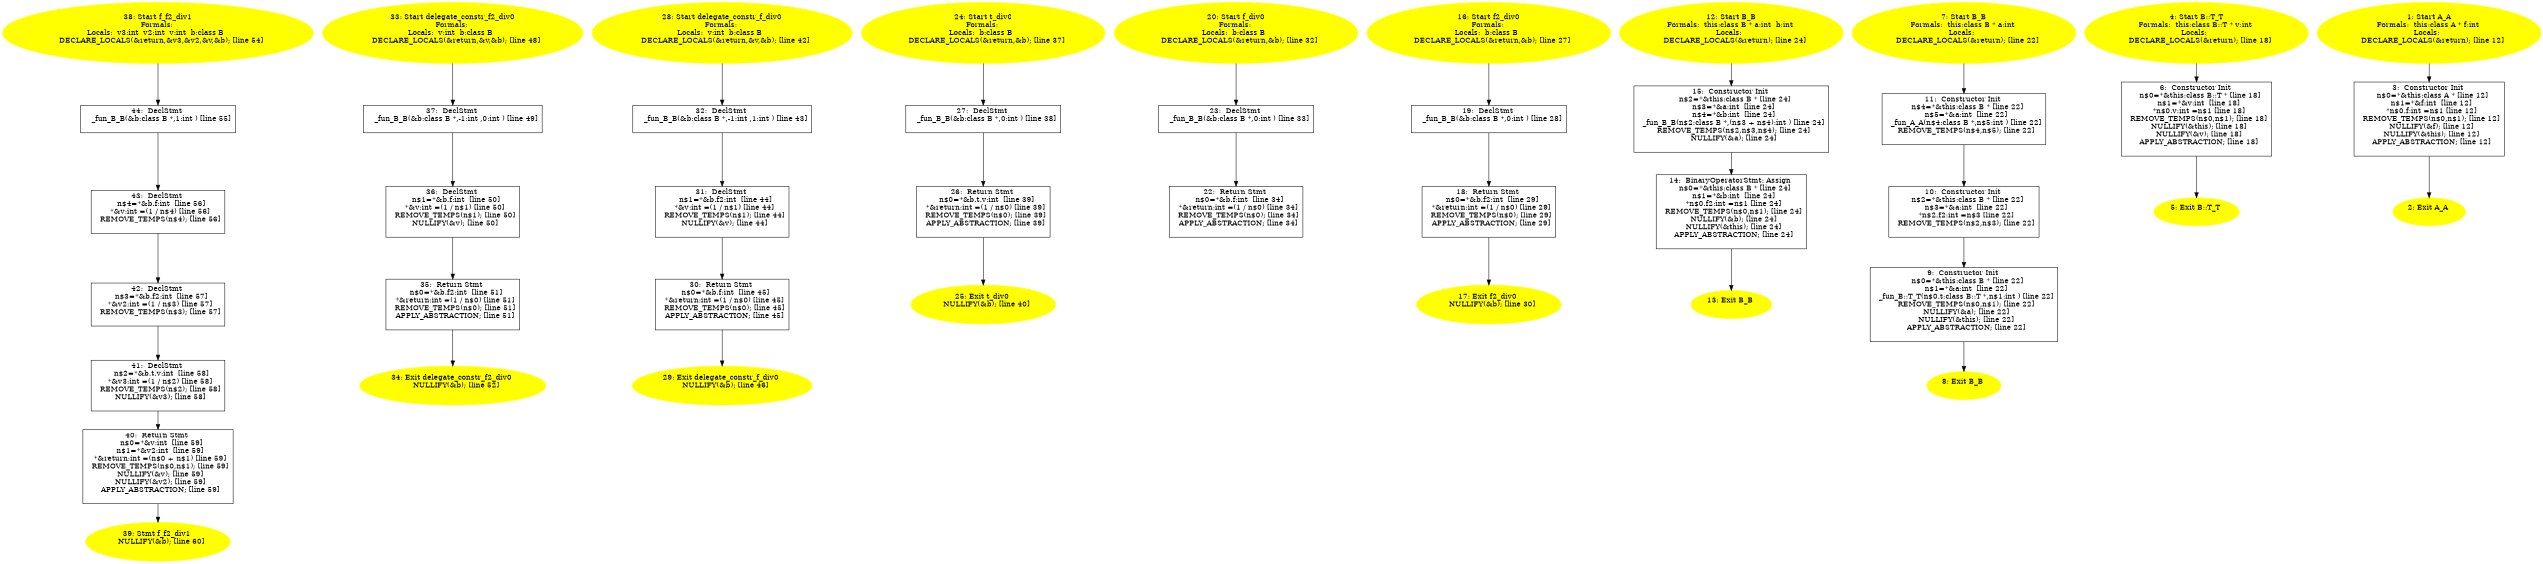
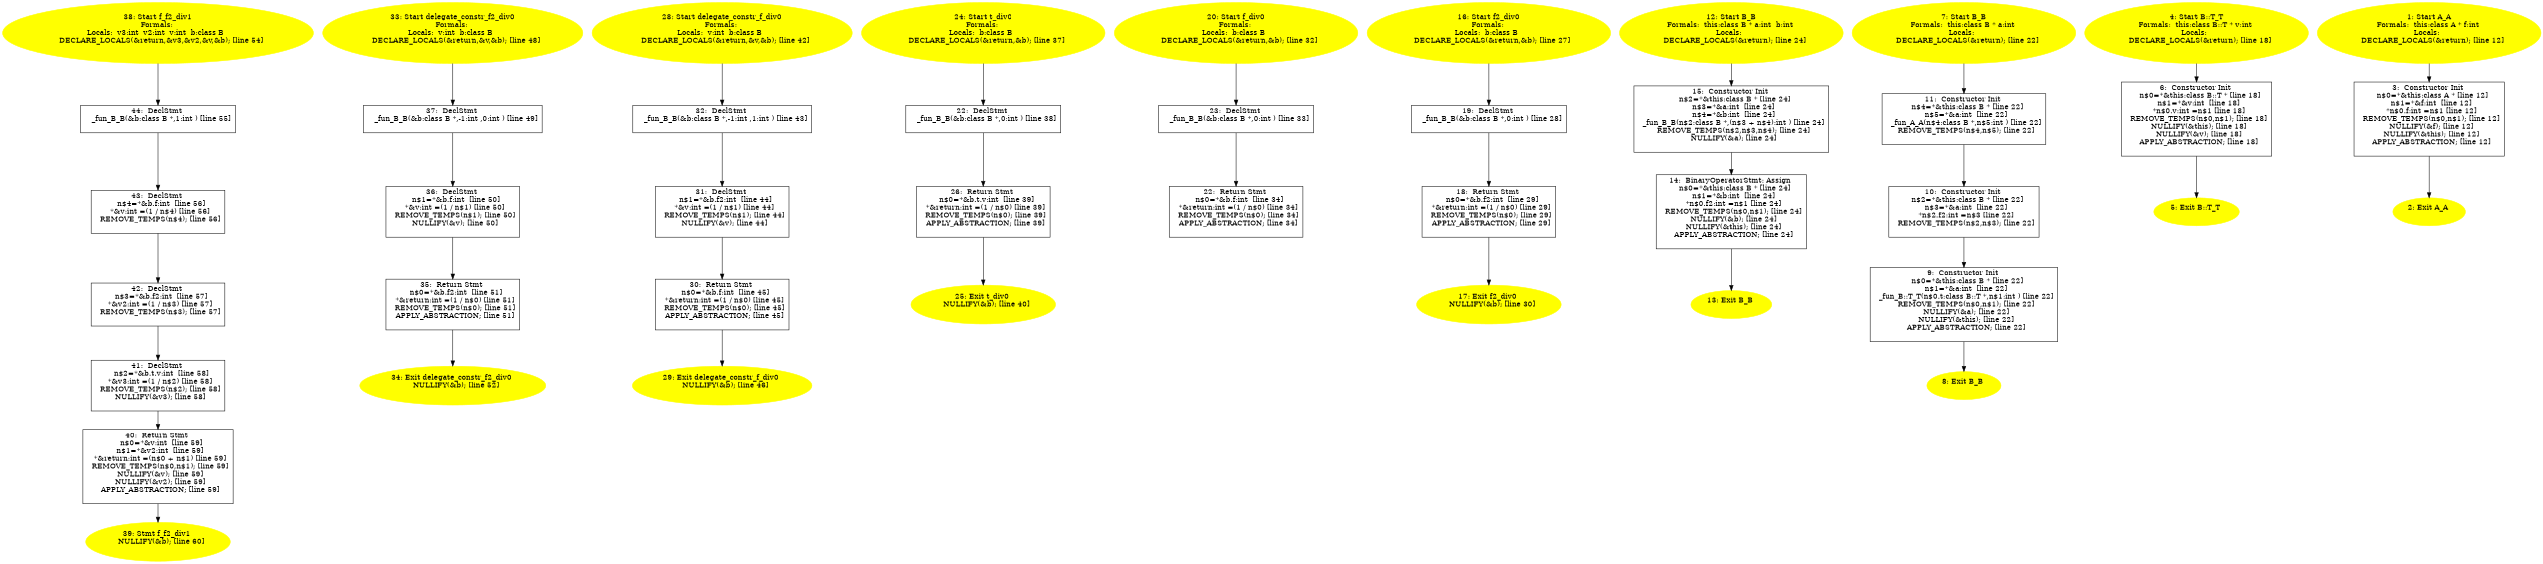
  digraph {
    node [shape=box]
    n1 [label="44:  DeclStmt \n   _fun_B_B(&b:class B *,1:int ) [line 55]\n "]
    n2 [label="43:  DeclStmt \n   n$4=*&b.f:int  [line 56]\n  *&v:int =(1 / n$4) [line 56]\n  REMOVE_TEMPS(n$4); [line 56]\n "]
    n3 [label="42:  DeclStmt \n   n$3=*&b.f2:int  [line 57]\n  *&v2:int =(1 / n$3) [line 57]\n  REMOVE_TEMPS(n$3); [line 57]\n "]
    n4 [label="41:  DeclStmt \n   n$2=*&b.t.v:int  [line 58]\n  *&v3:int =(1 / n$2) [line 58]\n  REMOVE_TEMPS(n$2); [line 58]\n  NULLIFY(&v3); [line 58]\n "]
    n5 [label="40:  Return Stmt \n   n$0=*&v:int  [line 59]\n  n$1=*&v2:int  [line 59]\n  *&return:int =(n$0 + n$1) [line 59]\n  REMOVE_TEMPS(n$0,n$1); [line 59]\n  NULLIFY(&v); [line 59]\n  NULLIFY(&v2); [line 59]\n  APPLY_ABSTRACTION; [line 59]\n "]
    n6 [color=yellow label="39: Stmt f_f2_div1 \n   NULLIFY(&b); [line 60]\n " style=filled shape=""]
    n7 [color=yellow label="38: Start f_f2_div1\nFormals: \nLocals:  v3:int  v2:int  v:int  b:class B  \n   DECLARE_LOCALS(&return,&v3,&v2,&v,&b); [line 54]\n " style=filled shape=""]
    n8 [label="37:  DeclStmt \n   _fun_B_B(&b:class B *,-1:int ,0:int ) [line 49]\n "]
    n9 [label="36:  DeclStmt \n   n$1=*&b.f:int  [line 50]\n  *&v:int =(1 / n$1) [line 50]\n  REMOVE_TEMPS(n$1); [line 50]\n  NULLIFY(&v); [line 50]\n "]
    n10 [label="35:  Return Stmt \n   n$0=*&b.f2:int  [line 51]\n  *&return:int =(1 / n$0) [line 51]\n  REMOVE_TEMPS(n$0); [line 51]\n  APPLY_ABSTRACTION; [line 51]\n "]
    n11 [color=yellow label="34: Exit delegate_constr_f2_div0 \n   NULLIFY(&b); [line 52]\n " style=filled shape=""]
    n12 [color=yellow label="33: Start delegate_constr_f2_div0\nFormals: \nLocals:  v:int  b:class B  \n   DECLARE_LOCALS(&return,&v,&b); [line 48]\n " style=filled shape=""]
    n13 [label="32:  DeclStmt \n   _fun_B_B(&b:class B *,-1:int ,1:int ) [line 43]\n "]
    n14 [label="31:  DeclStmt \n   n$1=*&b.f2:int  [line 44]\n  *&v:int =(1 / n$1) [line 44]\n  REMOVE_TEMPS(n$1); [line 44]\n  NULLIFY(&v); [line 44]\n "]
    n15 [label="30:  Return Stmt \n   n$0=*&b.f:int  [line 45]\n  *&return:int =(1 / n$0) [line 45]\n  REMOVE_TEMPS(n$0); [line 45]\n  APPLY_ABSTRACTION; [line 45]\n "]
    n16 [color=yellow label="29: Exit delegate_constr_f_div0 \n   NULLIFY(&b); [line 46]\n " style=filled shape=""]
    n17 [color=yellow label="28: Start delegate_constr_f_div0\nFormals: \nLocals:  v:int  b:class B  \n   DECLARE_LOCALS(&return,&v,&b); [line 42]\n " style=filled shape=""]
-   n18 [label="27:  DeclStmt \n   _fun_B_B(&b:class B *,0:int ) [line 38]\n "]
+   n18 [label="22:  DeclStmt \n   _fun_B_B(&b:class B *,0:int ) [line 38]\n "]
    n19 [label="26:  Return Stmt \n   n$0=*&b.t.v:int  [line 39]\n  *&return:int =(1 / n$0) [line 39]\n  REMOVE_TEMPS(n$0); [line 39]\n  APPLY_ABSTRACTION; [line 39]\n "]
    n20 [color=yellow label="25: Exit t_div0 \n   NULLIFY(&b); [line 40]\n " style=filled shape=""]
    n21 [color=yellow label="24: Start t_div0\nFormals: \nLocals:  b:class B  \n   DECLARE_LOCALS(&return,&b); [line 37]\n " style=filled shape=""]
    n22 [label="23:  DeclStmt \n   _fun_B_B(&b:class B *,0:int ) [line 33]\n "]
    n23 [label="22:  Return Stmt \n   n$0=*&b.f:int  [line 34]\n  *&return:int =(1 / n$0) [line 34]\n  REMOVE_TEMPS(n$0); [line 34]\n  APPLY_ABSTRACTION; [line 34]\n "]
    n24 [color=yellow label="20: Start f_div0\nFormals: \nLocals:  b:class B  \n   DECLARE_LOCALS(&return,&b); [line 32]\n " style=filled shape=""]
    n25 [label="19:  DeclStmt \n   _fun_B_B(&b:class B *,0:int ) [line 28]\n "]
    n26 [label="18:  Return Stmt \n   n$0=*&b.f2:int  [line 29]\n  *&return:int =(1 / n$0) [line 29]\n  REMOVE_TEMPS(n$0); [line 29]\n  APPLY_ABSTRACTION; [line 29]\n "]
    n27 [color=yellow label="17: Exit f2_div0 \n   NULLIFY(&b); [line 30]\n " style=filled shape=""]
    n28 [color=yellow label="16: Start f2_div0\nFormals: \nLocals:  b:class B  \n   DECLARE_LOCALS(&return,&b); [line 27]\n " style=filled shape=""]
    n29 [label="15:  Constructor Init \n   n$2=*&this:class B * [line 24]\n  n$3=*&a:int  [line 24]\n  n$4=*&b:int  [line 24]\n  _fun_B_B(n$2:class B *,(n$3 + n$4):int ) [line 24]\n  REMOVE_TEMPS(n$2,n$3,n$4); [line 24]\n  NULLIFY(&a); [line 24]\n "]
    n30 [label="14:  BinaryOperatorStmt: Assign \n   n$0=*&this:class B * [line 24]\n  n$1=*&b:int  [line 24]\n  *n$0.f2:int =n$1 [line 24]\n  REMOVE_TEMPS(n$0,n$1); [line 24]\n  NULLIFY(&b); [line 24]\n  NULLIFY(&this); [line 24]\n  APPLY_ABSTRACTION; [line 24]\n "]
    n31 [color=yellow label="13: Exit B_B \n  " style=filled shape=""]
    n32 [color=yellow label="12: Start B_B\nFormals:  this:class B * a:int  b:int \nLocals:  \n   DECLARE_LOCALS(&return); [line 24]\n " style=filled shape=""]
    n33 [label="11:  Constructor Init \n   n$4=*&this:class B * [line 22]\n  n$5=*&a:int  [line 22]\n  _fun_A_A(n$4:class B *,n$5:int ) [line 22]\n  REMOVE_TEMPS(n$4,n$5); [line 22]\n "]
    n34 [label="10:  Constructor Init \n   n$2=*&this:class B * [line 22]\n  n$3=*&a:int  [line 22]\n  *n$2.f2:int =n$3 [line 22]\n  REMOVE_TEMPS(n$2,n$3); [line 22]\n "]
    n35 [label="9:  Constructor Init \n   n$0=*&this:class B * [line 22]\n  n$1=*&a:int  [line 22]\n  _fun_B::T_T(n$0.t:class B::T *,n$1:int ) [line 22]\n  REMOVE_TEMPS(n$0,n$1); [line 22]\n  NULLIFY(&a); [line 22]\n  NULLIFY(&this); [line 22]\n  APPLY_ABSTRACTION; [line 22]\n "]
    n36 [color=yellow label="8: Exit B_B \n  " style=filled shape=""]
    n37 [color=yellow label="7: Start B_B\nFormals:  this:class B * a:int \nLocals:  \n   DECLARE_LOCALS(&return); [line 22]\n " style=filled shape=""]
    n38 [label="6:  Constructor Init \n   n$0=*&this:class B::T * [line 18]\n  n$1=*&v:int  [line 18]\n  *n$0.v:int =n$1 [line 18]\n  REMOVE_TEMPS(n$0,n$1); [line 18]\n  NULLIFY(&this); [line 18]\n  NULLIFY(&v); [line 18]\n  APPLY_ABSTRACTION; [line 18]\n "]
    n39 [color=yellow label="5: Exit B::T_T \n  " style=filled shape=""]
    n40 [color=yellow label="4: Start B::T_T\nFormals:  this:class B::T * v:int \nLocals:  \n   DECLARE_LOCALS(&return); [line 18]\n " style=filled shape=""]
    n41 [label="3:  Constructor Init \n   n$0=*&this:class A * [line 12]\n  n$1=*&f:int  [line 12]\n  *n$0.f:int =n$1 [line 12]\n  REMOVE_TEMPS(n$0,n$1); [line 12]\n  NULLIFY(&f); [line 12]\n  NULLIFY(&this); [line 12]\n  APPLY_ABSTRACTION; [line 12]\n "]
    n42 [color=yellow label="2: Exit A_A \n  " style=filled shape=""]
    n43 [color=yellow label="1: Start A_A\nFormals:  this:class A * f:int \nLocals:  \n   DECLARE_LOCALS(&return); [line 12]\n " style=filled shape=""]
    n1 -> n2
    n2 -> n3
    n3 -> n4
    n4 -> n5
    n5 -> n6
    n7 -> n1
    n8 -> n9
    n9 -> n10
    n10 -> n11
    n12 -> n8
    n13 -> n14
    n14 -> n15
    n15 -> n16
    n17 -> n13
    n18 -> n19
    n19 -> n20
    n21 -> n18
    n22 -> n23
    n24 -> n22
    n25 -> n26
    n26 -> n27
    n28 -> n25
    n29 -> n30
    n30 -> n31
    n32 -> n29
    n33 -> n34
    n34 -> n35
    n35 -> n36
    n37 -> n33
    n38 -> n39
    n40 -> n38
    n41 -> n42
    n43 -> n41
  }
